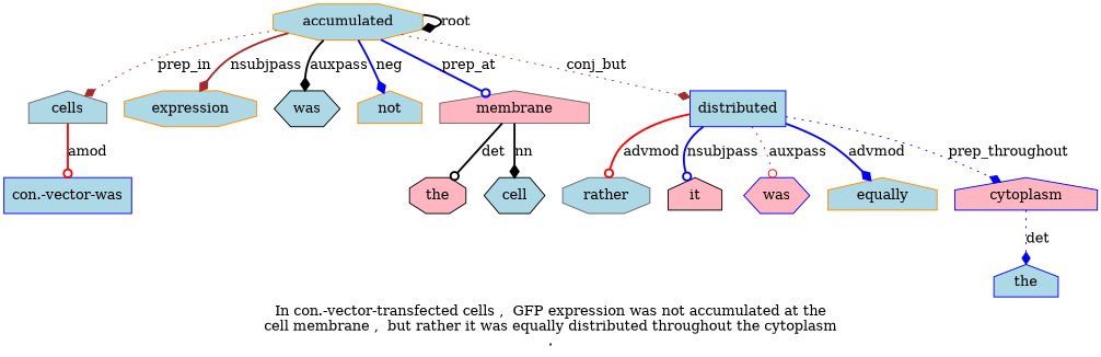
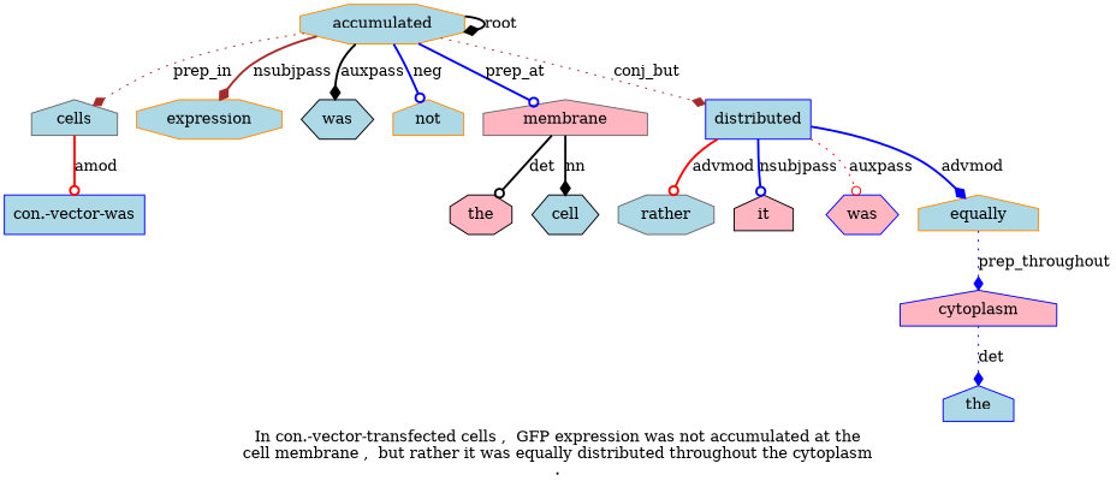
  digraph {
    label="In con.-vector-transfected cells ,  GFP expression was not accumulated at the\ncell membrane ,  but rather it was equally distributed throughout the cytoplasm\n."
    node [color=blue fillcolor=lightblue shape=house style=filled]
    edge [arrowhead=diamond color=blue style=bold]
    n1 [color=gray40 label=cells]
    n2 [label="con.-vector-was" shape=box]
    n3 [color=darkorange label=accumulated shape=octagon]
    n4 [color=darkorange label=expression shape=octagon]
    n5 [color=black label=was shape=hexagon]
    n6 [color=darkorange label=not]
    n7 [color=gray40 fillcolor=lightpink label=membrane]
    n8 [label=distributed shape=box]
    n9 [color=black fillcolor=lightpink label=the shape=octagon]
    n10 [color=black label=cell shape=hexagon]
    n11 [color=gray40 label=rather shape=octagon]
    n12 [color=black fillcolor=lightpink label=it]
    n13 [fillcolor=lightpink label=was shape=hexagon]
    n14 [color=darkorange label=equally]
    n15 [fillcolor=lightpink label=cytoplasm]
    n16 [label=the]
    n1 -> n2 [arrowhead=odot color=red label=amod]
    n3 -> n1 [color=brown label=prep_in style=dotted]
    n3 -> n3 [color=black label=root]
    n3 -> n4 [color=brown label=nsubjpass]
    n3 -> n5 [color=black label=auxpass]
-   n3 -> n6 [label=neg]
+   n3 -> n6 [arrowhead=odot label=neg]
    n3 -> n7 [arrowhead=odot label=prep_at]
    n3 -> n8 [color=brown label=conj_but style=dotted]
    n7 -> n9 [arrowhead=odot color=black label=det]
    n7 -> n10 [color=black label=nn]
    n8 -> n11 [arrowhead=odot color=red label=advmod]
    n8 -> n12 [arrowhead=odot label=nsubjpass]
    n8 -> n13 [arrowhead=odot color=red label=auxpass style=dotted]
    n8 -> n14 [label=advmod]
-   n8 -> n15 [label=prep_throughout style=dotted]
+   n14 -> n15 [label=prep_throughout style=dotted]
    n15 -> n16 [label=det style=dotted]
  }
